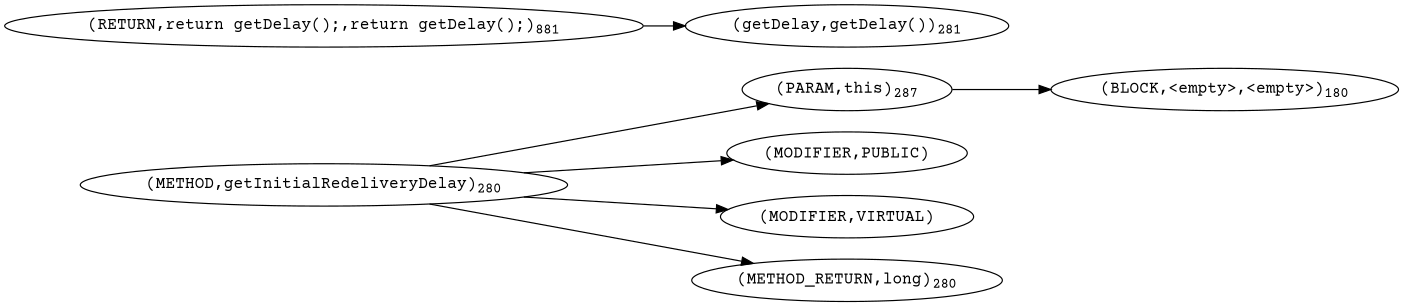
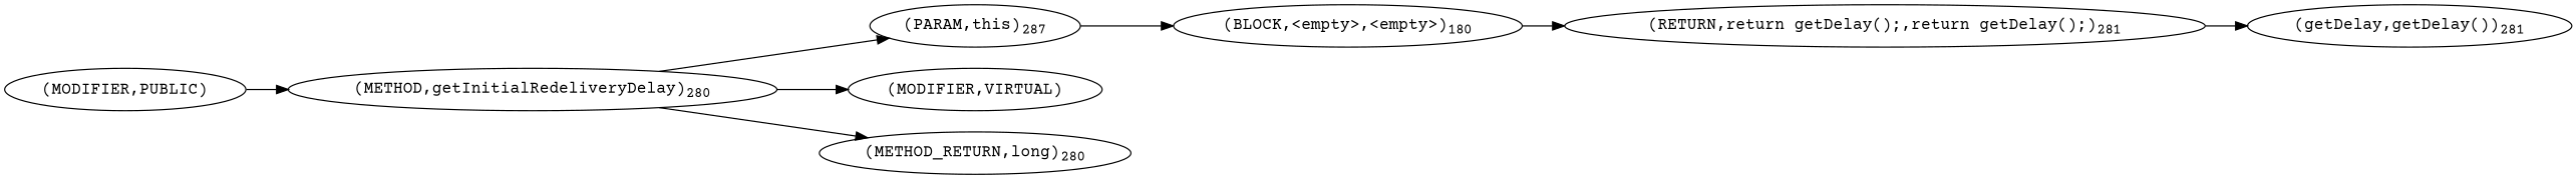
  digraph {
    fontname="Courier Prime"
    rankdir=LR
    node [fontname="Courier Prime"]
    edge [fontname="Courier Prime"]
    n1 [label=<(METHOD,getInitialRedeliveryDelay)<SUB>280</SUB>>]
    n2 [label=<(PARAM,this)<SUB>287</SUB>>]
    n3 [label=<(MODIFIER,PUBLIC)>]
    n4 [label=<(MODIFIER,VIRTUAL)>]
    n5 [label=<(METHOD_RETURN,long)<SUB>280</SUB>>]
    n6 [label=<(BLOCK,&lt;empty&gt;,&lt;empty&gt;)<SUB>180</SUB>>]
-   n7 [label=<(RETURN,return getDelay();,return getDelay();)<SUB>881</SUB>>]
+   n7 [label=<(RETURN,return getDelay();,return getDelay();)<SUB>281</SUB>>]
    n8 [label=<(getDelay,getDelay())<SUB>281</SUB>>]
    n1 -> n2
-   n1 -> n3
+   n3 -> n1
    n1 -> n4
    n1 -> n5
    n2 -> n6
+   n6 -> n7
    n7 -> n8
  }
